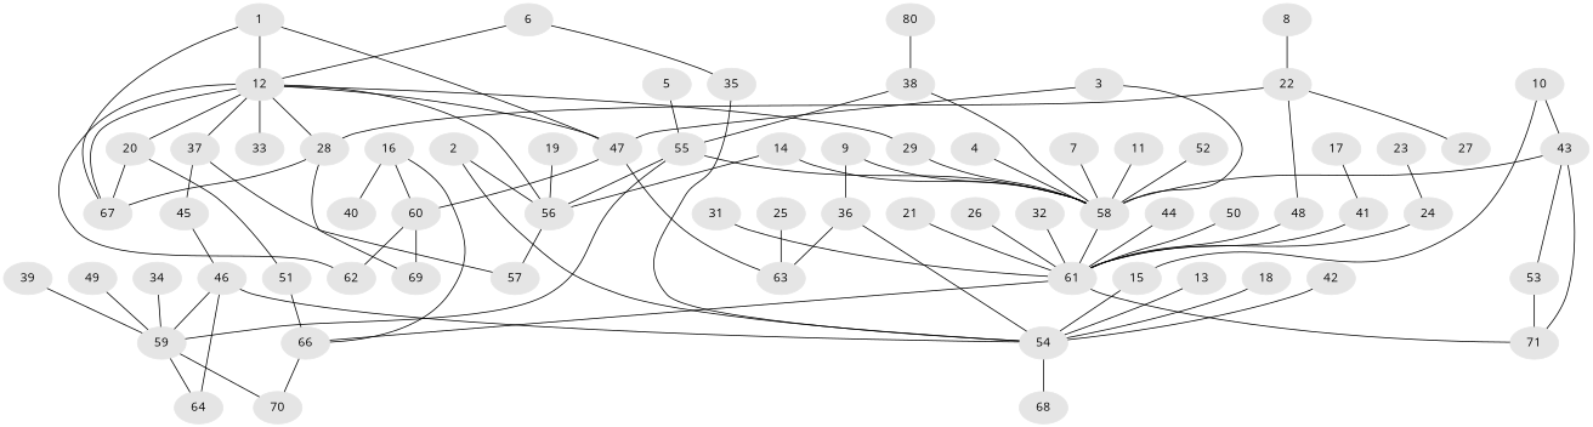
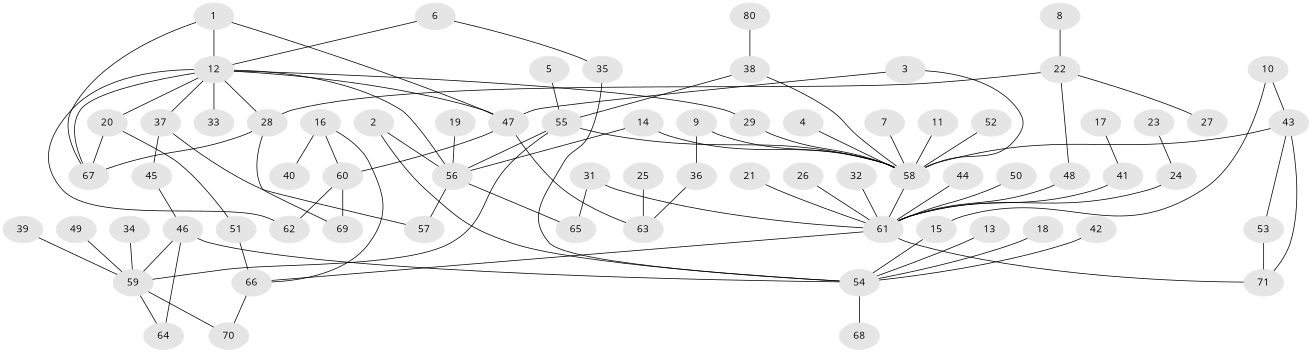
  graph {
    fontname="Open Sans"
    node [color=gray90 fontname="Open Sans" style=filled]
    edge [fontname="Open Sans" weight=1.0]
    1
    12
    47
    67
    56
    20
    28
    29
    33
    37
    62
    60
    63
    2
    54
    68
+   65
    57
    3
    58
    61
    4
    5
    55
    59
    6
    35
    7
    8
    22
    27
    48
    9
    36
    10
    15
    43
    71
    53
    11
    51
    69
    45
    13
    14
    16
    40
    66
    70
    17
    41
    18
    19
    21
    46
    64
    23
    24
    25
    26
    n61 [label=80]
    38
    31
    32
    34
    39
    42
    44
    49
    50
    52
    1 -- 12
    1 -- 47
    1 -- 67
    12 -- 47
    12 -- 67
    12 -- 56
    12 -- 20 [weight=2.0]
    12 -- 28
    12 -- 29
    12 -- 33
    12 -- 37
    12 -- 62
    47 -- 60
    47 -- 63
+   56 -- 65
    56 -- 57
    20 -- 67
    20 -- 51
    28 -- 67
    28 -- 69 [weight=2.0]
    29 -- 58
    37 -- 57
    37 -- 45
    60 -- 62
    60 -- 69
    2 -- 56
    2 -- 54
    54 -- 68
    3 -- 47
    3 -- 58
    58 -- 61
    61 -- 71
    61 -- 66
    4 -- 58
    5 -- 55
    55 -- 56
    55 -- 58
    55 -- 59
    59 -- 70
    59 -- 64
    6 -- 12
    6 -- 35
    35 -- 54
    7 -- 58
    8 -- 22
    22 -- 28
    22 -- 27
    22 -- 48
    48 -- 61
    9 -- 58
    9 -- 36
    36 -- 63
-   36 -- 54
    10 -- 15
    10 -- 43
    15 -- 54
    43 -- 58
    43 -- 71
    43 -- 53
    53 -- 71
    11 -- 58
    51 -- 66
    45 -- 46
    13 -- 54
    14 -- 56
    14 -- 58
    16 -- 60
    16 -- 40
    16 -- 66
    66 -- 70
    17 -- 41
    41 -- 61 [weight=2.0]
    18 -- 54
    19 -- 56
    21 -- 61
    46 -- 54
    46 -- 59
    46 -- 64
    23 -- 24
    24 -- 61
    25 -- 63
    26 -- 61
    n61 -- 38
    38 -- 58
    38 -- 55
+   31 -- 65
    31 -- 61
    32 -- 61
    34 -- 59
    39 -- 59
    42 -- 54
    44 -- 61
    49 -- 59 [weight=2.0]
    50 -- 61
    52 -- 58
  }
